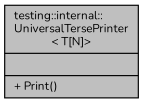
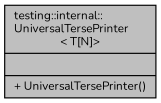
  digraph {
    fontname=Nunito
-   n1 [color=black fillcolor=grey75 fontcolor=black fontname=Nunito fontsize=10 height=0.2 label="{testing::internal::\lUniversalTersePrinter\l\< T[N]\>\n||+ Print()\l}" shape=record style=filled width=0.4]
+   n1 [color=black fillcolor=grey75 fontcolor=black fontname=Nunito fontsize=10 height=0.2 label="{testing::internal::\lUniversalTersePrinter\l\< T[N]\>\n||+ UniversalTersePrinter()\l}" shape=record style=filled width=0.4]
  }
